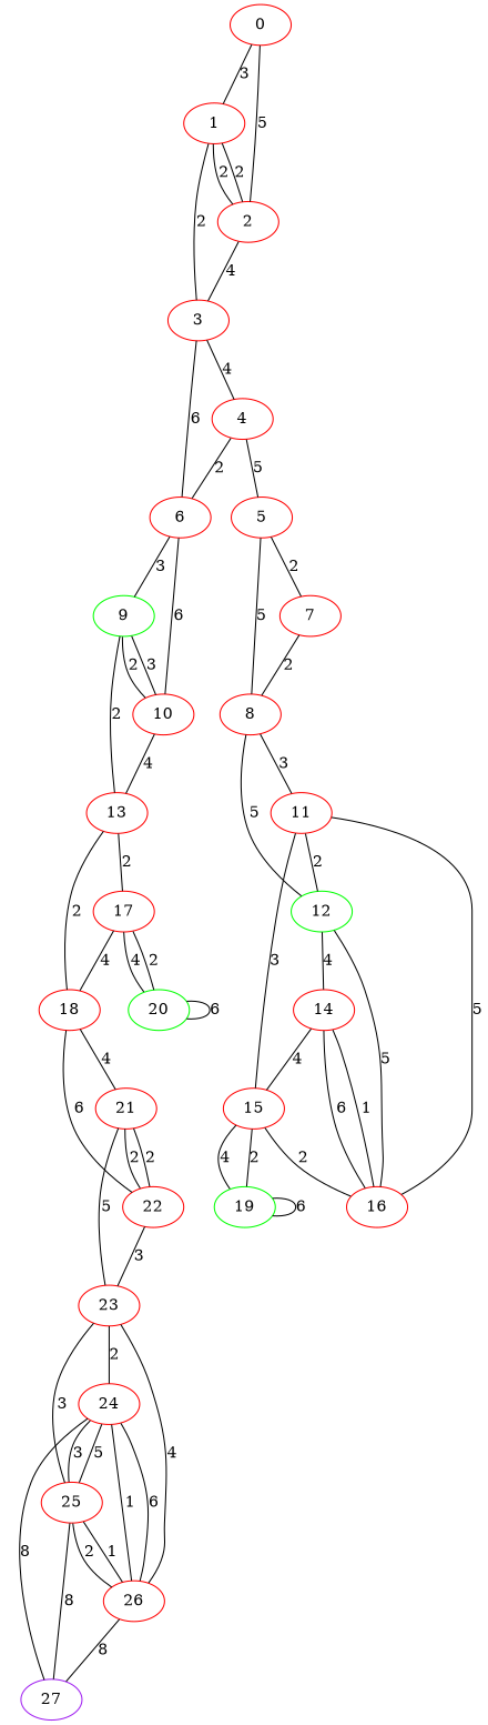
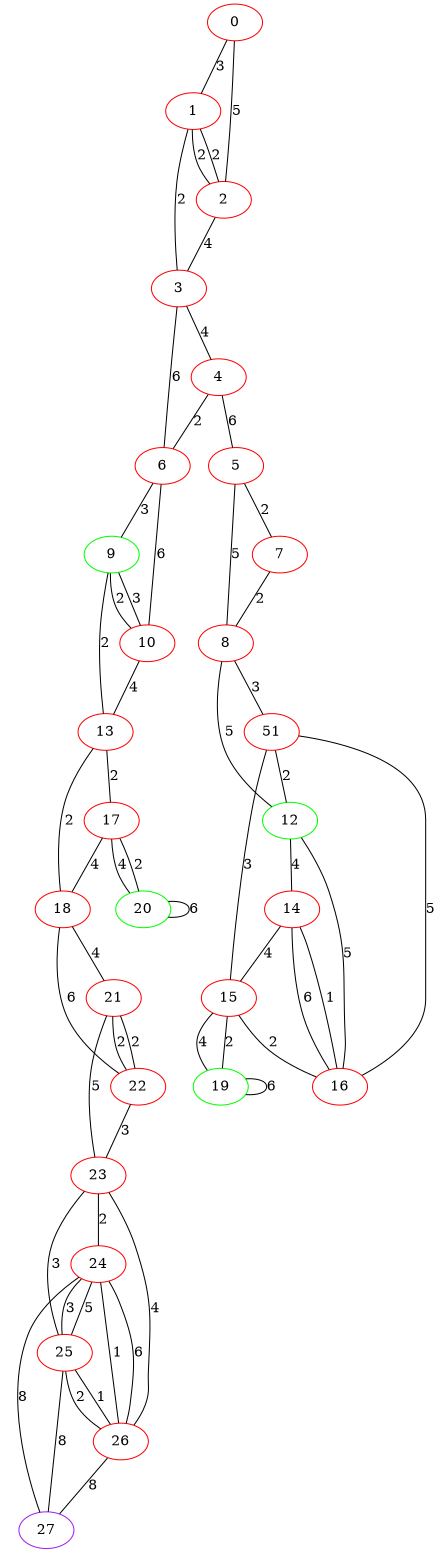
  graph {
    node [color=red weight=1]
    0
    1
    2
    3
    4
    6
    5
    9 [color=green weight=2]
    10
    7
    8
-   11
+   11 [label=51]
    12 [color=green]
    13
    15
    16
    14
    17
    18
    19 [color=green weight=2]
    20 [color=green weight=2]
    21
    22
    23
    24
    25
    26
    27 [color=purple weight=4]
    0 -- 1 [label=3]
    0 -- 2 [label=5]
    1 -- 2 [label=2]
    1 -- 2 [label=2]
    1 -- 3 [label=2]
    2 -- 3 [label=4]
    3 -- 4 [label=4]
    3 -- 6 [label=6]
    4 -- 6 [label=2]
-   4 -- 5 [label=5]
+   4 -- 5 [label=6]
    6 -- 9 [label=3]
    6 -- 10 [label=6]
    5 -- 7 [label=2]
    5 -- 8 [label=5]
    9 -- 10 [label=2]
    9 -- 10 [label=3]
    9 -- 13 [label=2]
    10 -- 13 [label=4]
    7 -- 8 [label=2]
    8 -- 11 [label=3]
    8 -- 12 [label=5]
    11 -- 12 [label=2]
    11 -- 15 [label=3]
    11 -- 16 [label=5]
    12 -- 16 [label=5]
    12 -- 14 [label=4]
    13 -- 17 [label=2]
    13 -- 18 [label=2]
    15 -- 16 [label=2]
    15 -- 19 [label=4]
    15 -- 19 [label=2]
    14 -- 15 [label=4]
    14 -- 16 [label=1]
    14 -- 16 [label=6]
    17 -- 18 [label=4]
    17 -- 20 [label=4]
    17 -- 20 [label=2]
    18 -- 21 [label=4]
    18 -- 22 [label=6]
    19 -- 19 [label=6]
    20 -- 20 [label=6]
    21 -- 22 [label=2]
    21 -- 22 [label=2]
    21 -- 23 [label=5]
    22 -- 23 [label=3]
    23 -- 24 [label=2]
    23 -- 25 [label=3]
    23 -- 26 [label=4]
    24 -- 25 [label=3]
    24 -- 25 [label=5]
    24 -- 26 [label=1]
    24 -- 26 [label=6]
    24 -- 27 [label=8]
    25 -- 26 [label=2]
    25 -- 26 [label=1]
    25 -- 27 [label=8]
    26 -- 27 [label=8]
  }
